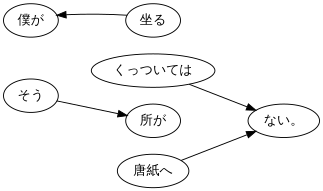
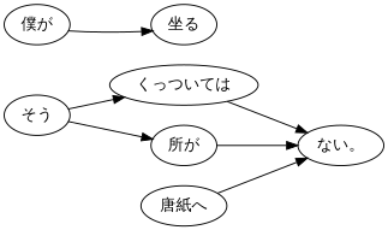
  digraph {
    fontname="Noto Sans"
    rankdir=LR
    node [fontname="Noto Sans"]
    edge [fontname="Noto Sans"]
    n1 [label="そう"]
    n2 [label="くっついては"]
    n3 [label="所が"]
    n4 [label="ない。"]
    n5 [label="唐紙へ"]
    n6 [label="僕が"]
    n7 [label="坐る"]
+   n1 -> n2
    n1 -> n3
    n2 -> n4
+   n3 -> n4
    n5 -> n4
-   n7 -> n6
+   n6 -> n7
  }
